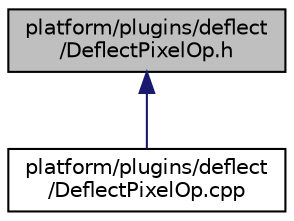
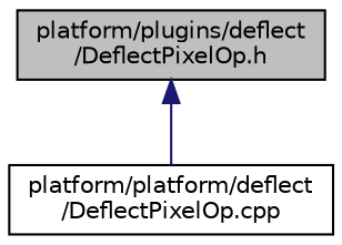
  digraph {
    node [color=black fontname=Helvetica fontsize=10 shape=record style=filled]
    n1 [fillcolor=grey75 fontcolor=black height=0.2 label="platform/plugins/deflect\l/DeflectPixelOp.h" width=0.4]
-   n2 [fillcolor=white height=0.2 label="platform/plugins/deflect\l/DeflectPixelOp.cpp" width=0.4]
+   n2 [fillcolor=white height=0.2 label="platform/platform/deflect\l/DeflectPixelOp.cpp" width=0.4]
    n1 -> n2 [color=midnightblue dir=back fontname=Helvetica fontsize=10 labelfontname=Helvetica labelfontsize=10 style=solid]
  }
